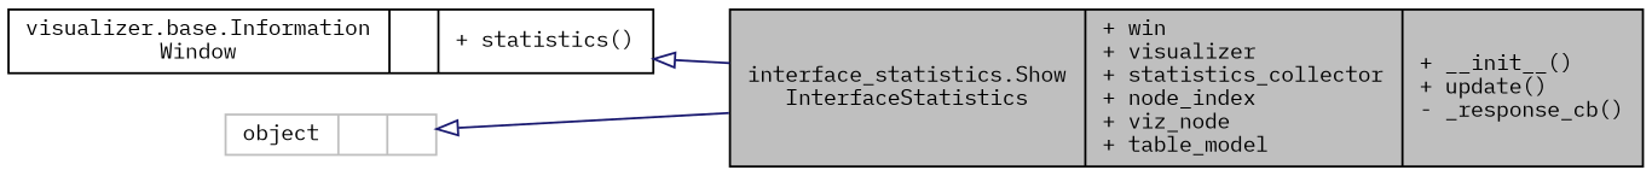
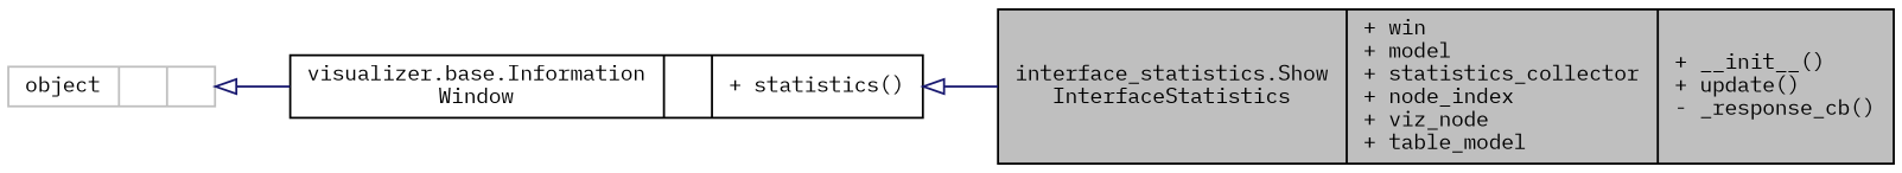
  digraph {
    fontname="IBM Plex Mono"
    rankdir=LR
    node [color=black fillcolor=white fontname="IBM Plex Mono" fontsize=10 shape=record style=filled]
    edge [arrowtail=onormal color=midnightblue dir=back fontname="IBM Plex Mono" fontsize=10 labelfontname=Helvetica labelfontsize=10 style=solid]
-   n1 [fillcolor=grey75 fontcolor=black height=0.2 label="{interface_statistics.Show\lInterfaceStatistics\n|+ win\l+ visualizer\l+ statistics_collector\l+ node_index\l+ viz_node\l+ table_model\l|+ __init__()\l+ update()\l- _response_cb()\l}" width=0.4]
+   n1 [fillcolor=grey75 fontcolor=black height=0.2 label="{interface_statistics.Show\lInterfaceStatistics\n|+ win\l+ model\l+ statistics_collector\l+ node_index\l+ viz_node\l+ table_model\l|+ __init__()\l+ update()\l- _response_cb()\l}" width=0.4]
    n2 [height=0.2 label="{visualizer.base.Information\lWindow\n||+ statistics()\l}" width=0.4]
    n3 [color=grey75 height=0.2 label="{object\n||}" width=0.4]
    n2 -> n1
-   n3 -> n1
+   n3 -> n2
  }
